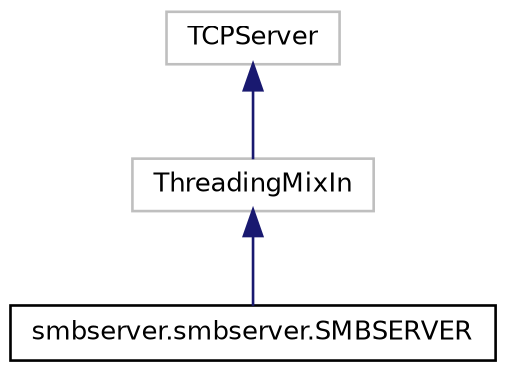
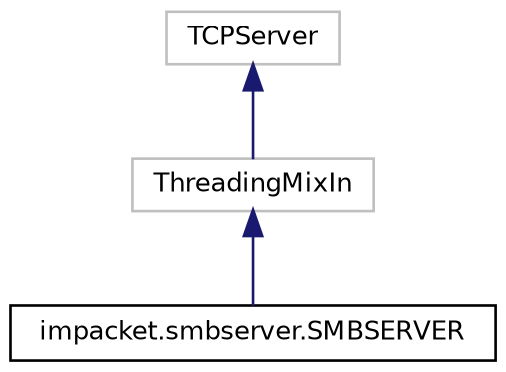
  digraph {
    rankdir=TB
    node [color=grey75 fillcolor=white fontname=Helvetica fontsize=10 shape=record style=filled]
    edge [color=midnightblue dir=back fontname=Helvetica fontsize=10 labelfontname=Helvetica labelfontsize=10 style=solid]
    n1 [height=0.2 label=TCPServer width=0.4]
    n2 [height=0.2 label=ThreadingMixIn width=0.4]
-   n3 [color=black height=0.2 label="smbserver.smbserver.SMBSERVER" width=0.4]
+   n3 [color=black height=0.2 label="impacket.smbserver.SMBSERVER" width=0.4]
    n1 -> n2
    n2 -> n3
  }
